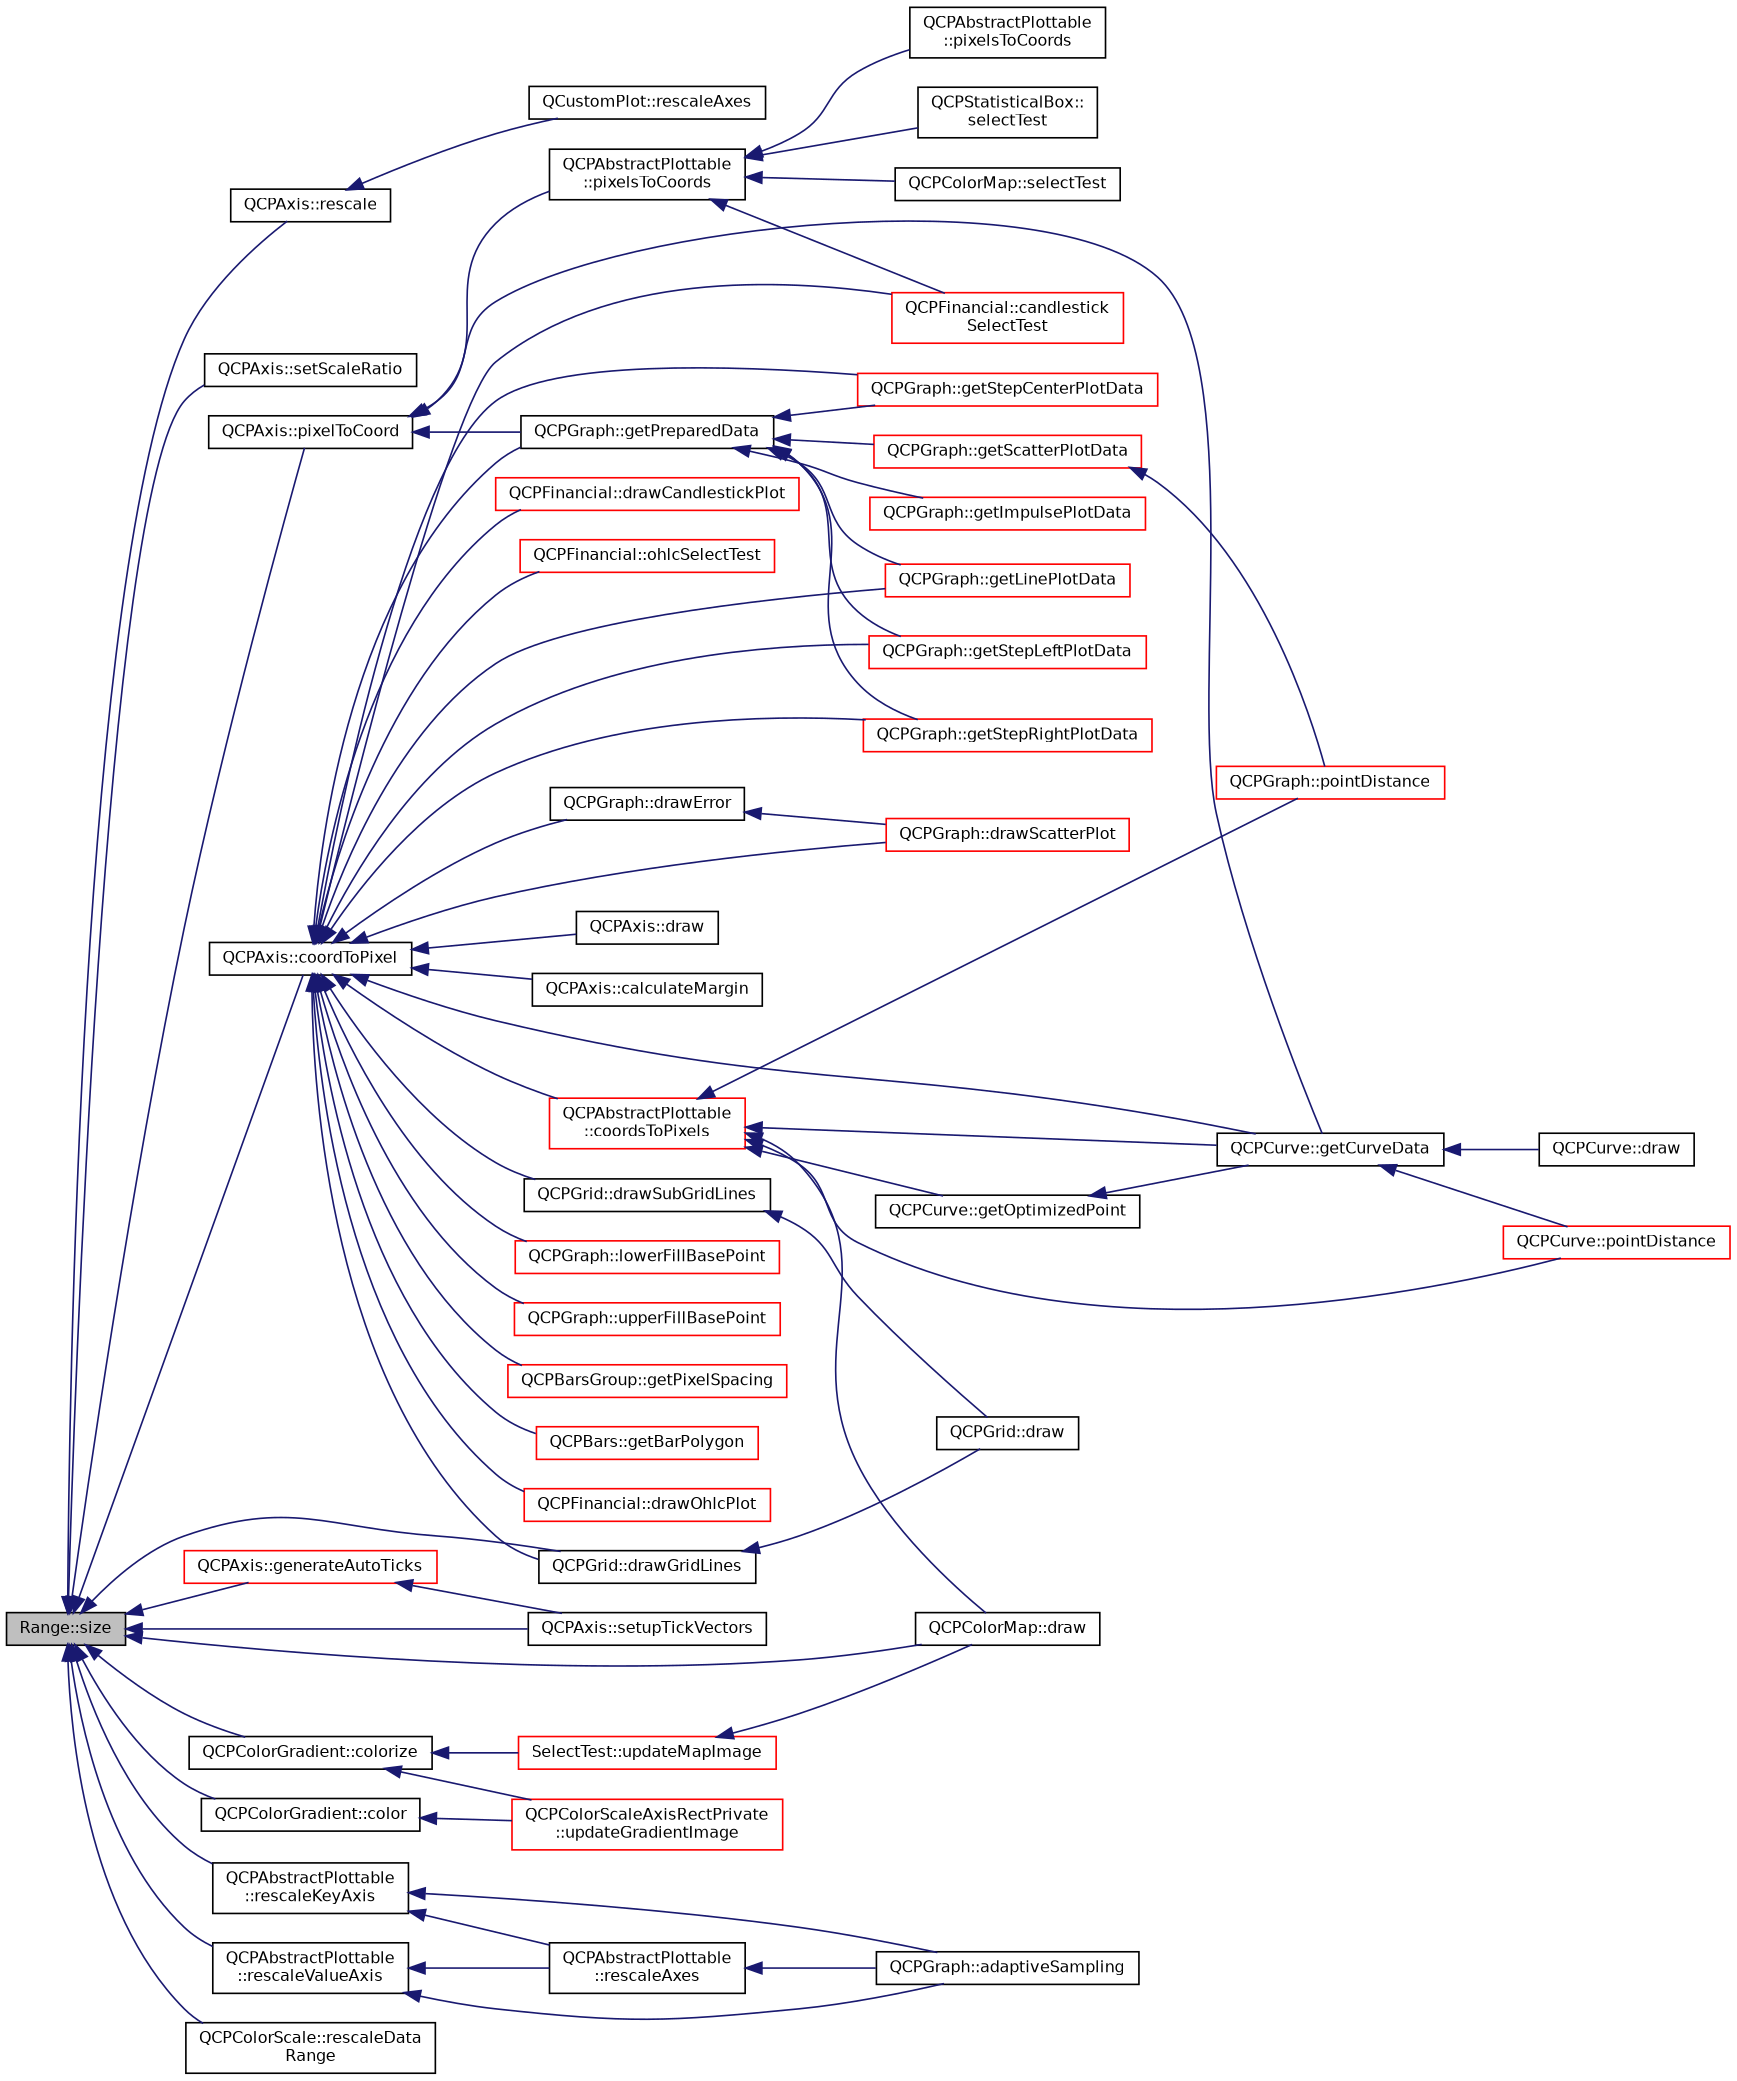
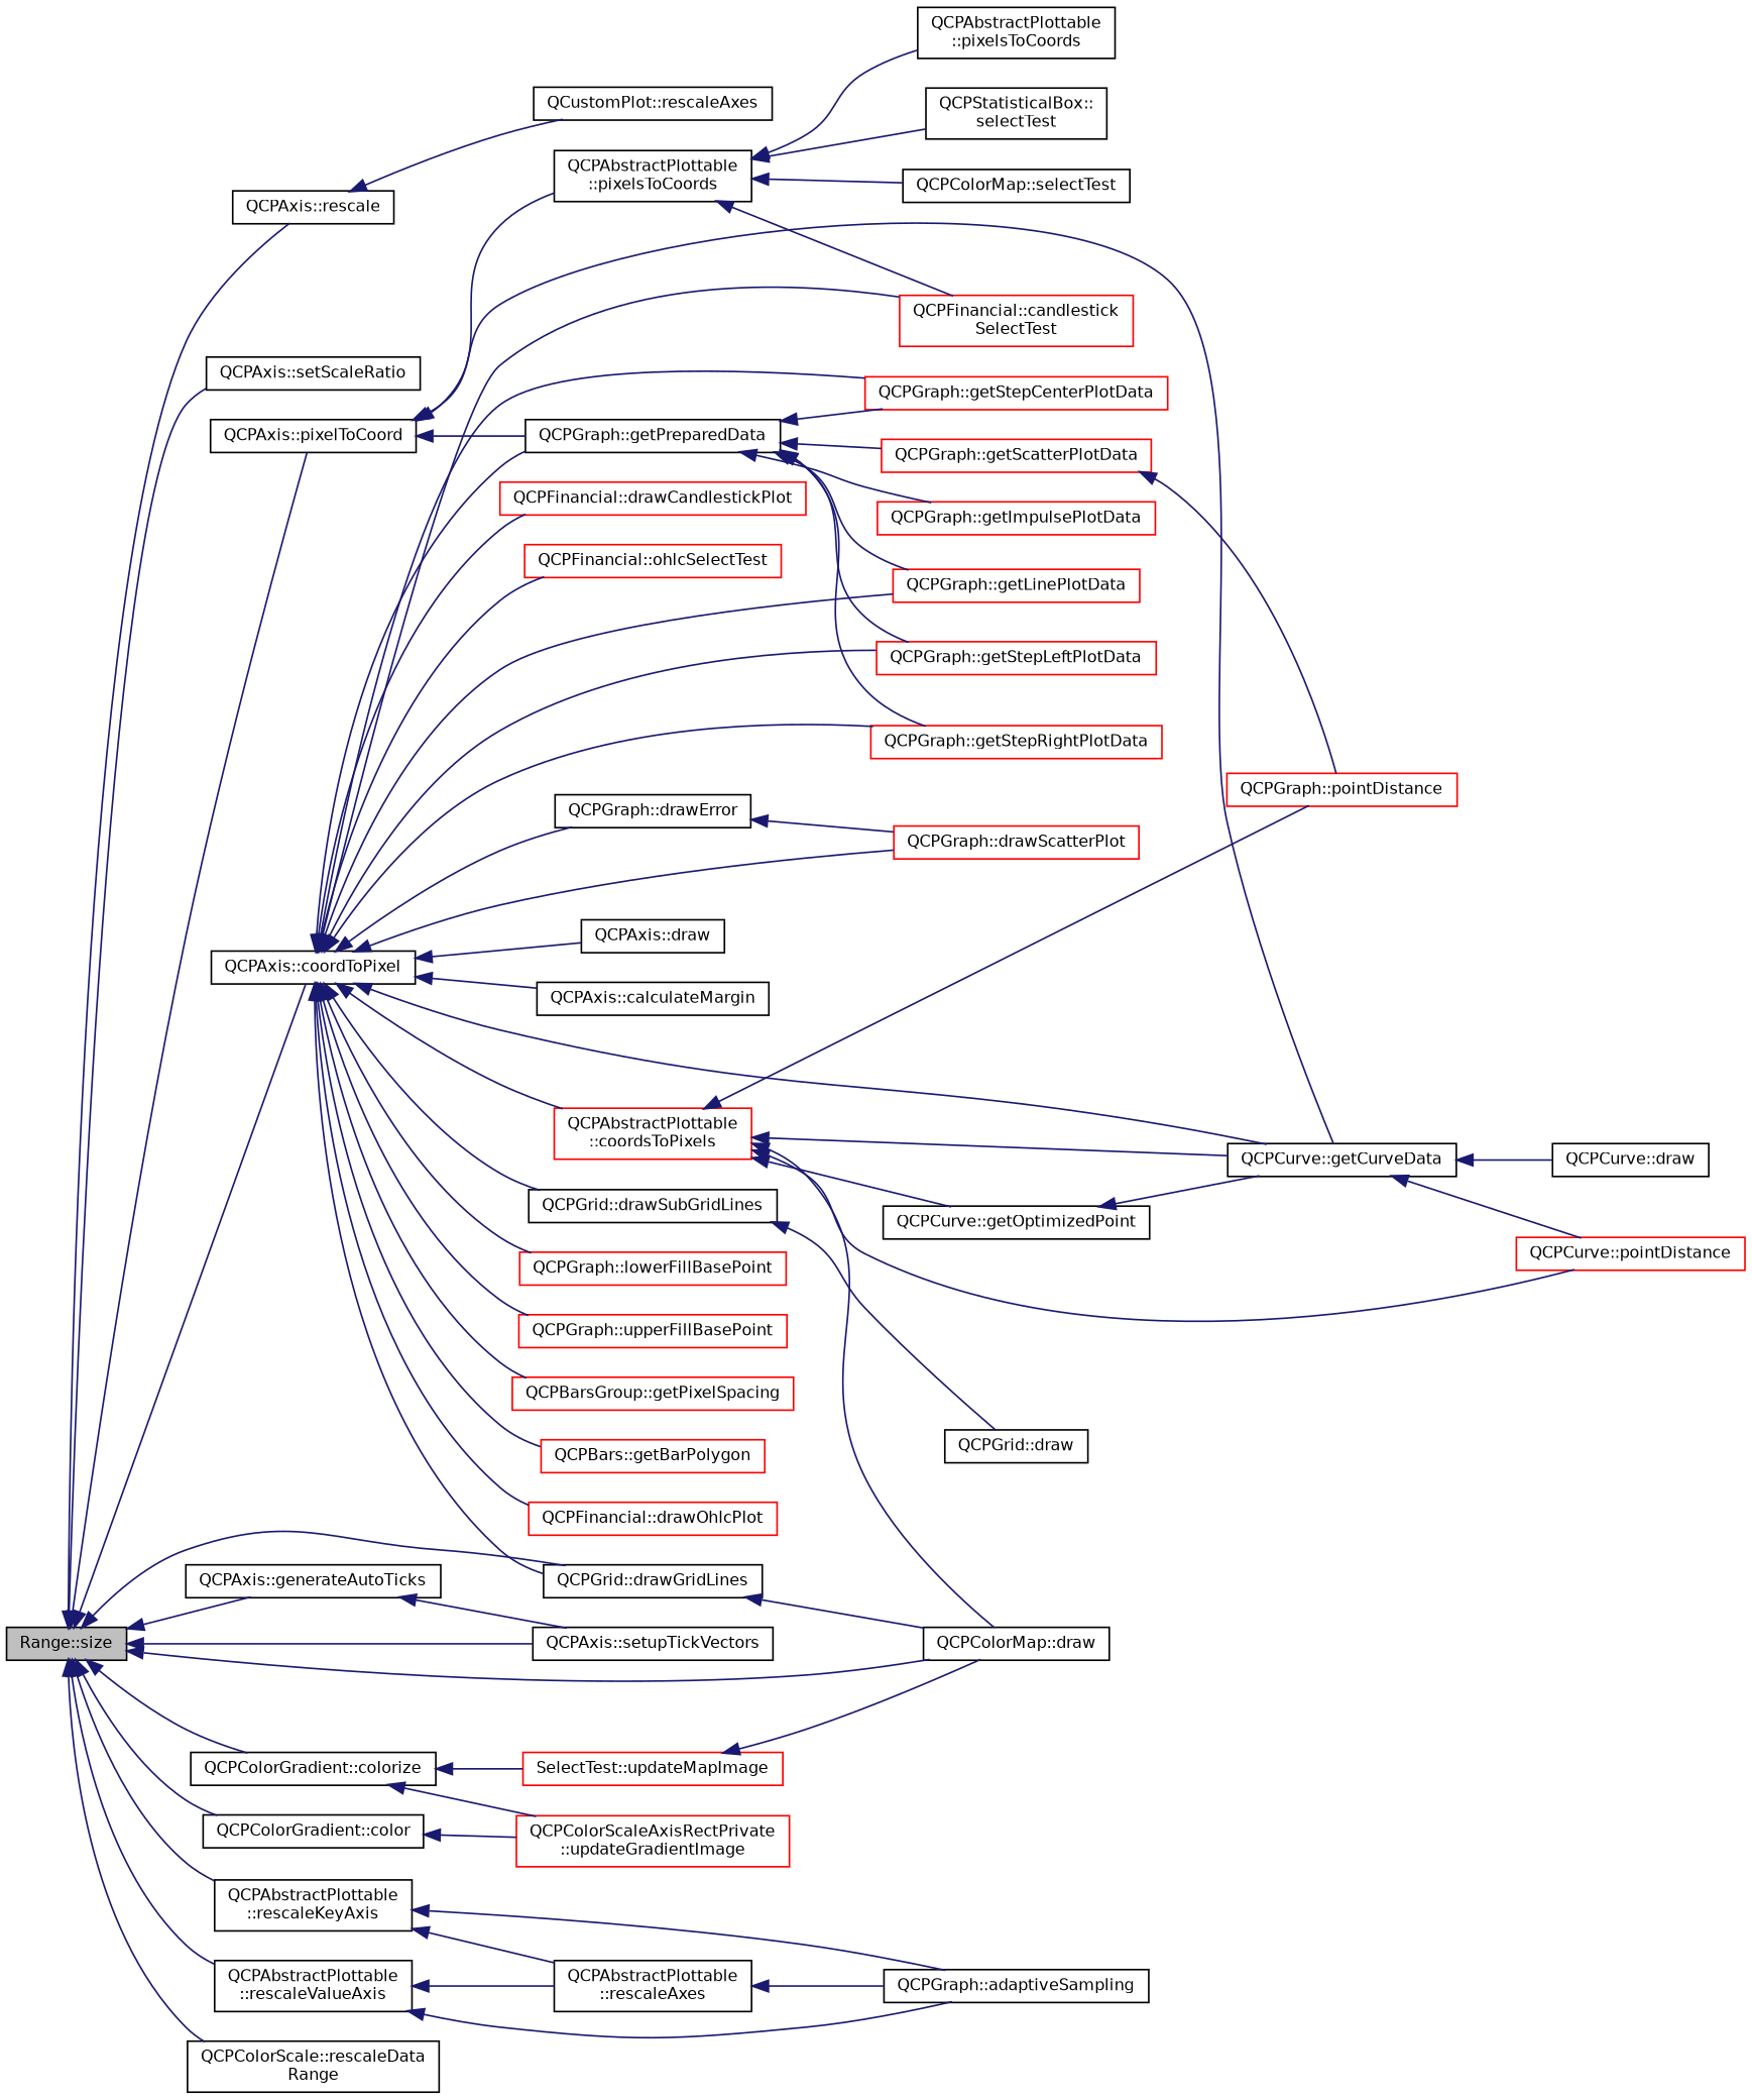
  digraph {
    rankdir=LR
    node [color=black fillcolor=white fontname=Helvetica fontsize=10 shape=record style=filled]
    edge [color=midnightblue dir=back fontname=Helvetica fontsize=10 labelfontname=Helvetica labelfontsize=10 style=solid]
    n1 [fillcolor=grey75 fontcolor=black height=0.2 label="Range::size" width=0.4]
    n2 [height=0.2 label="QCPGrid::drawGridLines" width=0.4]
    n3 [height=0.2 label="QCPAxis::setScaleRatio" width=0.4]
    n4 [height=0.2 label="QCPAxis::rescale" width=0.4]
    n5 [height=0.2 label="QCPAxis::pixelToCoord" width=0.4]
    n6 [height=0.2 label="QCPAxis::coordToPixel" width=0.4]
    n7 [height=0.2 label="QCPColorMap::draw" width=0.4]
    n8 [height=0.2 label="QCPAxis::setupTickVectors" width=0.4]
-   n9 [color=red height=0.2 label="QCPAxis::generateAutoTicks" width=0.4]
+   n9 [height=0.2 label="QCPAxis::generateAutoTicks" width=0.4]
    n10 [height=0.2 label="QCPAbstractPlottable\l::rescaleKeyAxis" width=0.4]
    n11 [height=0.2 label="QCPAbstractPlottable\l::rescaleValueAxis" width=0.4]
    n12 [height=0.2 label="QCPColorGradient::colorize" width=0.4]
    n13 [height=0.2 label="QCPColorGradient::color" width=0.4]
    n14 [height=0.2 label="QCPColorScale::rescaleData\lRange" width=0.4]
    n15 [height=0.2 label="QCPGrid::draw" width=0.4]
    n16 [height=0.2 label="QCustomPlot::rescaleAxes" width=0.4]
    n17 [height=0.2 label="QCPAbstractPlottable\l::pixelsToCoords" width=0.4]
    n18 [height=0.2 label="QCPGraph::getPreparedData" width=0.4]
    n19 [height=0.2 label="QCPCurve::getCurveData" width=0.4]
    n20 [color=red height=0.2 label="QCPFinancial::candlestick\lSelectTest" width=0.4]
    n21 [color=red height=0.2 label="QCPGraph::getLinePlotData" width=0.4]
    n22 [color=red height=0.2 label="QCPGraph::getStepLeftPlotData" width=0.4]
    n23 [color=red height=0.2 label="QCPGraph::getStepRightPlotData" width=0.4]
    n24 [color=red height=0.2 label="QCPGraph::getStepCenterPlotData" width=0.4]
    n25 [height=0.2 label="QCPGrid::drawSubGridLines" width=0.4]
    n26 [height=0.2 label="QCPAxis::draw" width=0.4]
    n27 [height=0.2 label="QCPAxis::calculateMargin" width=0.4]
    n28 [color=red height=0.2 label="QCPAbstractPlottable\l::coordsToPixels" width=0.4]
    n29 [color=red height=0.2 label="QCPGraph::drawScatterPlot" width=0.4]
    n30 [height=0.2 label="QCPGraph::drawError" width=0.4]
    n31 [color=red height=0.2 label="QCPGraph::lowerFillBasePoint" width=0.4]
    n32 [color=red height=0.2 label="QCPGraph::upperFillBasePoint" width=0.4]
    n33 [color=red height=0.2 label="QCPBarsGroup::getPixelSpacing" width=0.4]
    n34 [color=red height=0.2 label="QCPBars::getBarPolygon" width=0.4]
    n35 [color=red height=0.2 label="QCPFinancial::drawOhlcPlot" width=0.4]
    n36 [color=red height=0.2 label="QCPFinancial::drawCandlestickPlot" width=0.4]
    n37 [color=red height=0.2 label="QCPFinancial::ohlcSelectTest" width=0.4]
    n38 [height=0.2 label="QCPAbstractPlottable\l::rescaleAxes" width=0.4]
    n39 [height=0.2 label="QCPGraph::adaptiveSampling" width=0.4]
    n40 [color=red height=0.2 label="QCPColorScaleAxisRectPrivate\l::updateGradientImage" width=0.4]
    n41 [color=red height=0.2 label="SelectTest::updateMapImage" width=0.4]
    n42 [height=0.2 label="QCPAbstractPlottable\l::pixelsToCoords" width=0.4]
    n43 [height=0.2 label="QCPStatisticalBox::\lselectTest" width=0.4]
    n44 [height=0.2 label="QCPColorMap::selectTest" width=0.4]
    n45 [color=red height=0.2 label="QCPGraph::getScatterPlotData" width=0.4]
    n46 [color=red height=0.2 label="QCPGraph::getImpulsePlotData" width=0.4]
    n47 [height=0.2 label="QCPCurve::draw" width=0.4]
    n48 [color=red height=0.2 label="QCPCurve::pointDistance" width=0.4]
    n49 [color=red height=0.2 label="QCPGraph::pointDistance" width=0.4]
    n50 [height=0.2 label="QCPCurve::getOptimizedPoint" width=0.4]
    n1 -> n2
    n1 -> n3
    n1 -> n4
    n1 -> n5
    n1 -> n6
    n1 -> n7
    n1 -> n8
    n1 -> n9
    n1 -> n10
    n1 -> n11
    n1 -> n12
    n1 -> n13
    n1 -> n14
-   n2 -> n15
+   n2 -> n7
    n4 -> n16
    n5 -> n17
    n5 -> n18
    n5 -> n19
    n6 -> n2
    n6 -> n18
    n6 -> n19
    n6 -> n20
    n6 -> n21
    n6 -> n22
    n6 -> n23
    n6 -> n24
    n6 -> n25
    n6 -> n26
    n6 -> n27
    n6 -> n28
    n6 -> n29
    n6 -> n30
    n6 -> n31
    n6 -> n32
    n6 -> n33
    n6 -> n34
    n6 -> n35
    n6 -> n36
    n6 -> n37
    n9 -> n8
    n10 -> n38
    n10 -> n39
    n11 -> n38
    n11 -> n39
    n12 -> n40
    n12 -> n41
    n13 -> n40
    n17 -> n20
    n17 -> n42
    n17 -> n43
    n17 -> n44
    n18 -> n21
    n18 -> n22
    n18 -> n23
    n18 -> n24
    n18 -> n45
    n18 -> n46
    n19 -> n47
    n19 -> n48
    n25 -> n15
    n28 -> n7
    n28 -> n19
    n28 -> n48
    n28 -> n49
    n28 -> n50
    n30 -> n29
    n38 -> n39
    n41 -> n7
    n45 -> n49
    n50 -> n19
  }
